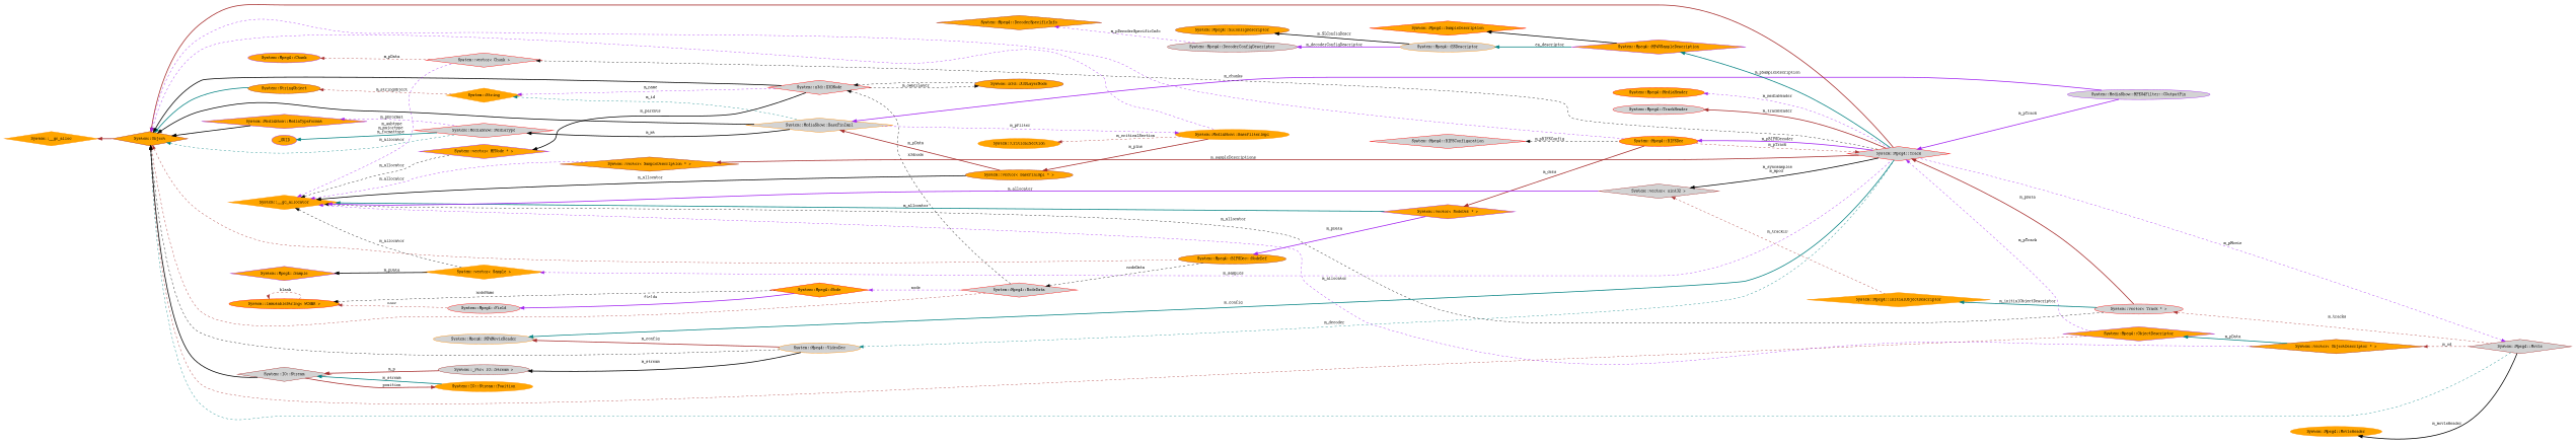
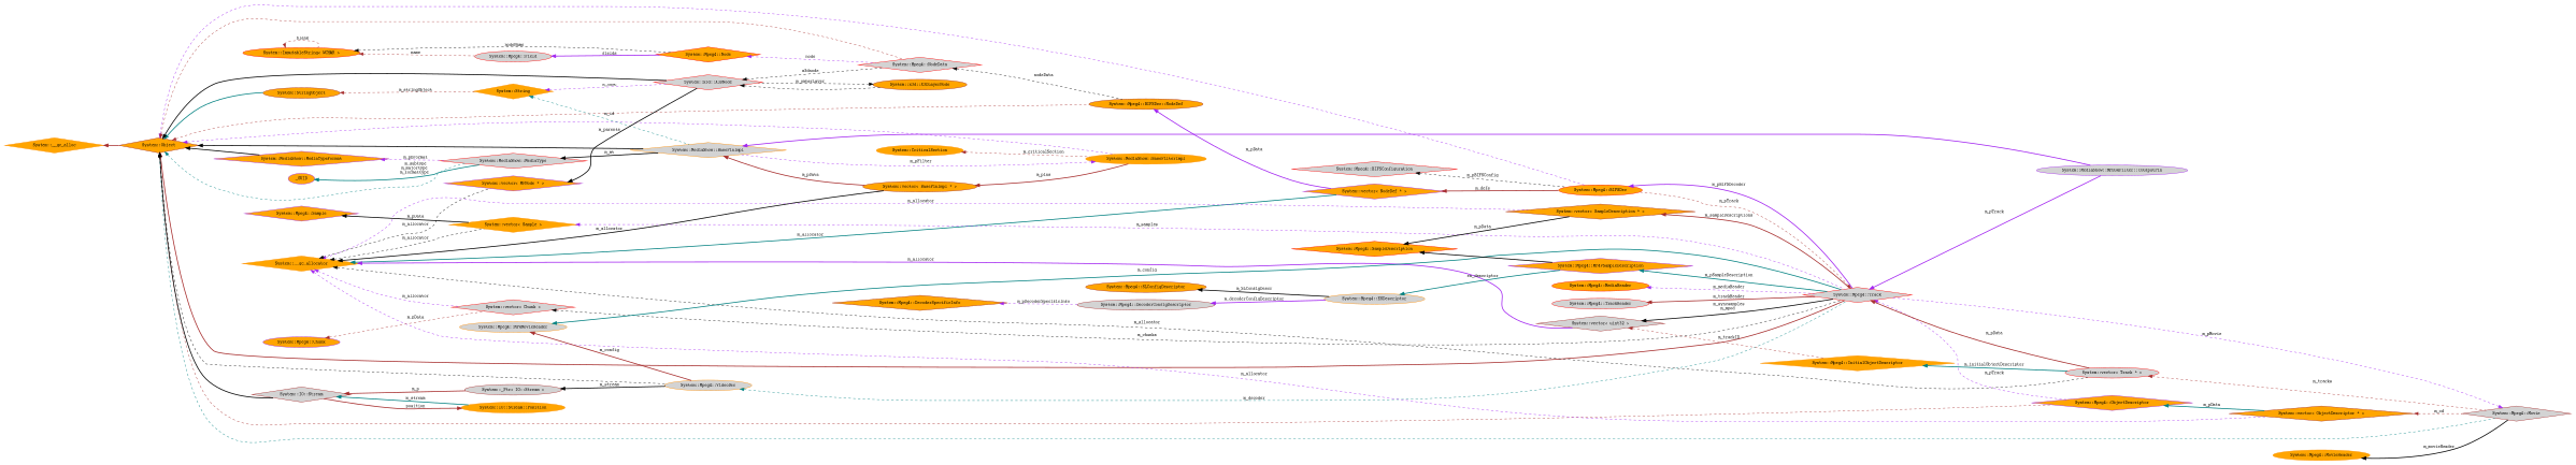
  digraph {
    fontname="Courier Prime"
    rankdir=LR
    node [color=brown fillcolor=orange fontname="Courier Prime" fontsize=10 shape=diamond style=filled]
    edge [color=black dir=back fontname="Courier Prime" fontsize=10 labelfontname=Helvetica labelfontsize=10 style=bold]
    n1 [color=purple fillcolor=lightgrey fontcolor=black height=0.2 label="System::MediaShow::MPEG4Filter::COutputPin" shape=ellipse width=0.4]
    n2 [color=darkorange fillcolor=lightgrey height=0.2 label="System::MediaShow::BasePinImpl" width=0.4]
    n3 [height=0.2 label="System::vector\< BasePinImpl * \>" shape=ellipse width=0.4]
    n4 [color=darkorange height=0.2 label="System::MediaShow::BaseFilterImpl" shape=ellipse width=0.4]
    n5 [height=0.2 label="System::Object" width=0.4]
    n6 [color=red fillcolor=lightgrey height=0.2 label="System::MediaShow::MediaType" width=0.4]
    n7 [color=purple height=0.2 label="System::MediaShow::MediaTypeFormat" width=0.4]
    n8 [height=0.2 label="System::StringObject" shape=ellipse width=0.4]
    n9 [color=red fillcolor=lightgrey height=0.2 label="System::Mpeg4::Track" width=0.4]
    n10 [fillcolor=lightgrey height=0.2 label="System::Mpeg4::Movie" width=0.4]
    n11 [color=purple height=0.2 label="System::Mpeg4::ObjectDescriptor" width=0.4]
    n12 [color=red height=0.2 label="System::Mpeg4::BIFSDec" shape=ellipse width=0.4]
    n13 [height=0.2 label="System::Mpeg4::BIFSDec::NodeDef" shape=ellipse width=0.4]
    n14 [color=red fillcolor=lightgrey height=0.2 label="System::Mpeg4::NodeData" width=0.4]
    n15 [color=red fillcolor=lightgrey height=0.2 label="System::x3d::X3DNode" width=0.4]
    n16 [color=darkorange fillcolor=lightgrey height=0.2 label="System::Mpeg4::VideoDec" shape=ellipse width=0.4]
    n17 [fillcolor=lightgrey height=0.2 label="System::IO::Stream" width=0.4]
    n18 [color=darkorange height=0.2 label="System::String" width=0.4]
    n19 [color=red fillcolor=lightgrey height=0.2 label="System::vector\< Track * \>" shape=ellipse width=0.4]
    n20 [height=0.2 label="System::vector\< ObjectDescriptor * \>" width=0.4]
    n21 [color=purple height=0.2 label="System::vector\< NodeDef * \>" width=0.4]
    n22 [height=0.2 label="System::x3d::X3DLayerNode" shape=ellipse width=0.4]
    n23 [fillcolor=lightgrey height=0.2 label="System::_Ptr\< IO::Stream \>" shape=ellipse width=0.4]
    n24 [color=darkorange height=0.2 label="System::IO::Stream::Position" shape=ellipse width=0.4]
    n25 [color=darkorange height=0.2 label="System::__gc_alloc" width=0.4]
    n26 [color=purple height=0.2 label=_GUID shape=ellipse width=0.4]
    n27 [color=darkorange height=0.2 label="System::CriticalSection" shape=ellipse width=0.4]
    n28 [color=darkorange height=0.2 label="System::__gc_allocator" width=0.4]
    n29 [color=darkorange height=0.2 label="System::vector\< Sample \>" width=0.4]
    n30 [fillcolor=lightgrey height=0.2 label="System::vector\< uint32 \>" width=0.4]
    n31 [height=0.2 label="System::vector\< SampleDescription * \>" width=0.4]
    n32 [color=red fillcolor=lightgrey height=0.2 label="System::vector\< Chunk \>" width=0.4]
    n33 [color=purple height=0.2 label="System::vector\< MFNode * \>" width=0.4]
    n34 [color=darkorange height=0.2 label="System::Mpeg4::InitialObjectDescriptor" width=0.4]
    n35 [color=darkorange fillcolor=lightgrey height=0.2 label="System::Mpeg4::MP4MovieHeader" shape=ellipse width=0.4]
    n36 [color=red height=0.2 label="System::Mpeg4::MediaHeader" shape=ellipse width=0.4]
    n37 [color=red fillcolor=lightgrey height=0.2 label="System::Mpeg4::TrackHeader" shape=ellipse width=0.4]
    n38 [color=purple height=0.2 label="System::Mpeg4::Sample" width=0.4]
    n39 [color=red height=0.2 label="System::Mpeg4::SampleDescription" width=0.4]
    n40 [color=purple height=0.2 label="System::Mpeg4::MP4VSampleDescription" width=0.4]
    n41 [color=purple height=0.2 label="System::Mpeg4::Chunk" shape=ellipse width=0.4]
    n42 [color=darkorange height=0.2 label="System::Mpeg4::MovieHeader" shape=ellipse width=0.4]
    n43 [color=darkorange fillcolor=lightgrey height=0.2 label="System::Mpeg4::ESDescriptor" shape=ellipse width=0.4]
    n44 [height=0.2 label="System::Mpeg4::SLConfigDescriptor" shape=ellipse width=0.4]
    n45 [fillcolor=lightgrey height=0.2 label="System::Mpeg4::DecoderConfigDescriptor" shape=ellipse width=0.4]
    n46 [height=0.2 label="System::Mpeg4::DecoderSpecificInfo" width=0.4]
    n47 [color=red fillcolor=lightgrey height=0.2 label="System::Mpeg4::BIFSConfiguration" width=0.4]
    n48 [color=red height=0.2 label="System::Mpeg4::Node" width=0.4]
    n49 [color=red fillcolor=lightgrey height=0.2 label="System::Mpeg4::Field" shape=ellipse width=0.4]
    n50 [color=red height=0.2 label="System::ImmutableString\< WCHAR \>" shape=ellipse width=0.4]
    n2 -> n1 [color=purple]
    n2 -> n3 [color=brown label=" m_pData"]
    n3 -> n4 [color=brown label=" m_pins"]
    n4 -> n2 [color=purple label=" m_pFilter" style=dashed]
    n5 -> n2
    n5 -> n4 [color=purple style=dashed]
    n5 -> n6 [color=teal style=dashed]
    n5 -> n7
    n5 -> n8 [color=teal]
    n5 -> n9 [color=brown]
    n5 -> n10 [color=teal style=dashed]
    n5 -> n11 [color=brown style=dashed]
    n5 -> n12 [color=purple style=dashed]
    n5 -> n13 [color=brown style=dashed]
    n5 -> n14 [color=brown style=dashed]
    n5 -> n15
    n5 -> n16 [style=dashed]
    n5 -> n17
    n6 -> n2 [label=" m_mt"]
    n7 -> n6 [color=purple label=" m_pbFormat" style=dashed]
    n8 -> n18 [color=brown label=" m_stringObject" style=dashed]
    n9 -> n1 [color=purple label=" m_pTrack"]
    n9 -> n11 [color=purple label=" m_pTrack" style=dashed]
    n9 -> n12 [color=brown label=" m_pTrack" style=dashed]
    n9 -> n19 [color=brown label=" m_pData"]
    n10 -> n9 [color=purple label=" m_pMovie" style=dashed]
    n11 -> n20 [color=teal label=" m_pData"]
    n12 -> n9 [color=purple label=" m_pBIFSDecoder"]
    n13 -> n21 [color=purple label=" m_pData"]
    n14 -> n13 [label=" nodeData" style=dashed]
    n15 -> n14 [label=" x3dnode" style=dashed]
    n15 -> n22 [style=dashed]
    n16 -> n9 [color=teal label=" m_decoder" style=dashed]
    n17 -> n23 [color=brown label=" m_p"]
    n17 -> n24 [color=teal label=" m_stream"]
    n18 -> n2 [color=teal label=" m_id" style=dashed]
    n18 -> n15 [color=purple label=" m_name" style=dashed]
    n19 -> n10 [color=brown label=" m_tracks" style=dashed]
    n20 -> n10 [color=brown label=" m_od" style=dashed]
    n21 -> n12 [color=brown label=" m_defs"]
    n22 -> n15 [label=" m_ownerLayer" style=dashed]
    n23 -> n16 [label=" m_stream"]
    n24 -> n17 [color=brown label=" position"]
    n25 -> n5 [color=brown]
    n26 -> n6 [color=teal label=" m_subtype\nm_majortype\nm_formattype"]
    n27 -> n4 [color=brown label=" m_criticalSection" style=dashed]
    n28 -> n3 [label=" m_allocator"]
    n28 -> n19 [label=" m_allocator" style=dashed]
    n28 -> n20 [color=purple label=" m_allocator" style=dashed]
    n28 -> n21 [color=teal label=" m_allocator"]
    n28 -> n29 [label=" m_allocator" style=dashed]
    n28 -> n30 [color=purple label=" m_allocator"]
    n28 -> n31 [color=purple label=" m_allocator" style=dashed]
    n28 -> n32 [color=purple label=" m_allocator" style=dashed]
    n28 -> n33 [label=" m_allocator" style=dashed]
    n29 -> n9 [color=purple label=" m_samples" style=dashed]
    n30 -> n9 [label=" m_syncsamples\nm_mpod"]
    n30 -> n34 [color=brown label=" m_trackID" style=dashed]
    n31 -> n9 [color=brown label=" m_sampleDescriptions"]
    n32 -> n9 [label=" m_chunks" style=dashed]
    n33 -> n15 [label=" m_parents"]
    n34 -> n19 [color=teal label=" m_initialObjectDescriptor"]
    n35 -> n9 [color=teal label=" m_config"]
    n35 -> n16 [color=brown label=" m_config"]
    n36 -> n9 [color=purple label=" m_mediaHeader" style=dashed]
    n37 -> n9 [color=brown label=" m_trackHeader"]
    n38 -> n29 [label=" m_pData"]
+   n39 -> n31 [label=" m_pData"]
    n39 -> n40
    n40 -> n9 [color=teal label=" m_pSampleDescription"]
    n41 -> n32 [color=brown label=" m_pData" style=dashed]
    n42 -> n10 [label=" m_movieHeader"]
    n43 -> n40 [color=teal label=" es_descriptor"]
    n44 -> n43 [label=" m_SLConfigDescr"]
    n45 -> n43 [color=purple label=" m_decoderConfigDescriptor"]
    n46 -> n45 [color=purple label=" m_pDecoderSpecificInfo" style=dashed]
    n47 -> n12 [label=" m_pBIFSConfig" style=dashed]
    n48 -> n14 [color=purple label=" node" style=dashed]
    n49 -> n48 [color=purple label=" fields"]
    n50 -> n48 [label=" nodeName" style=dashed]
    n50 -> n49 [color=brown label=" name" style=dashed]
    n50 -> n50 [color=brown label=" blank" style=dashed]
  }
